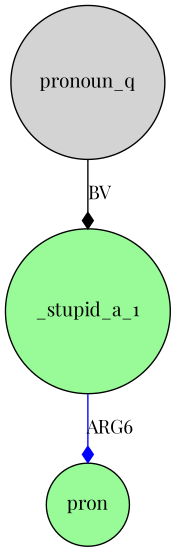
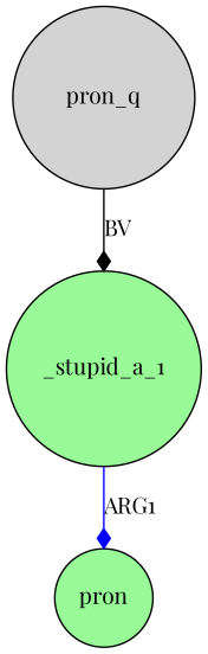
  digraph {
    fontname="Playfair Display"
    node [fillcolor=palegreen fontname="Playfair Display" shape=circle style=filled]
    edge [arrowhead=diamond fontname="Playfair Display"]
    _stupid_a_1
    pron
-   pronoun_q [fillcolor=lightgrey]
-   _stupid_a_1 -> pron [color=blue label=ARG6]
+   pronoun_q [fillcolor=lightgrey label=pron_q]
+   _stupid_a_1 -> pron [color=blue label=ARG1]
    pronoun_q -> _stupid_a_1 [color=black label=BV]
  }
